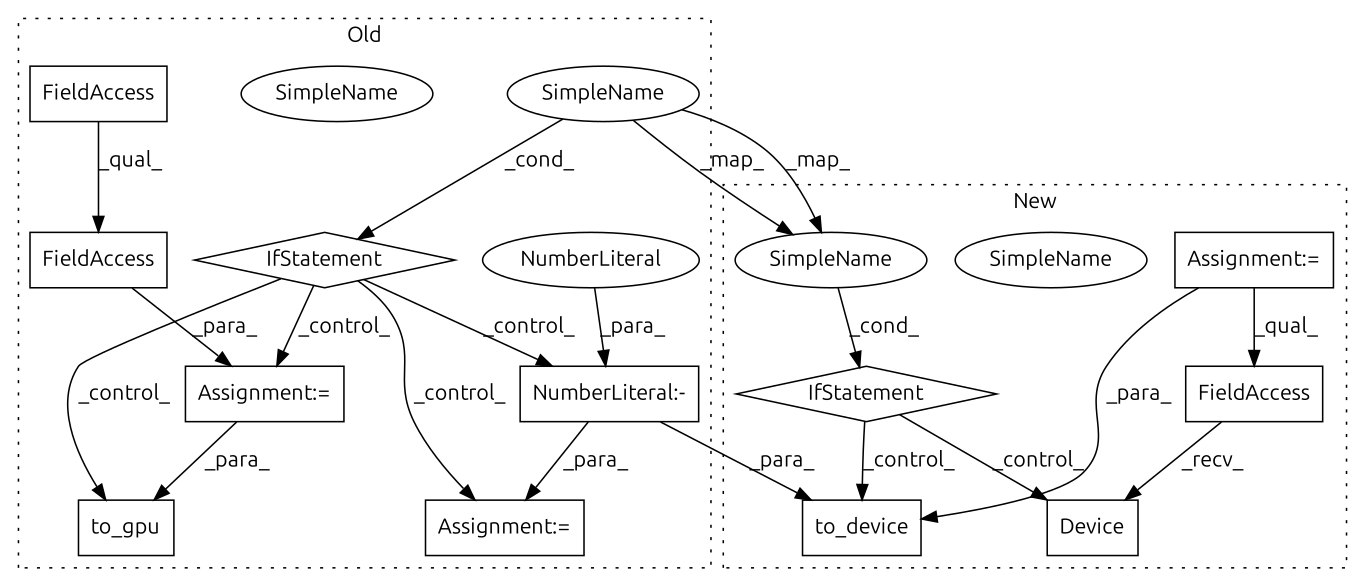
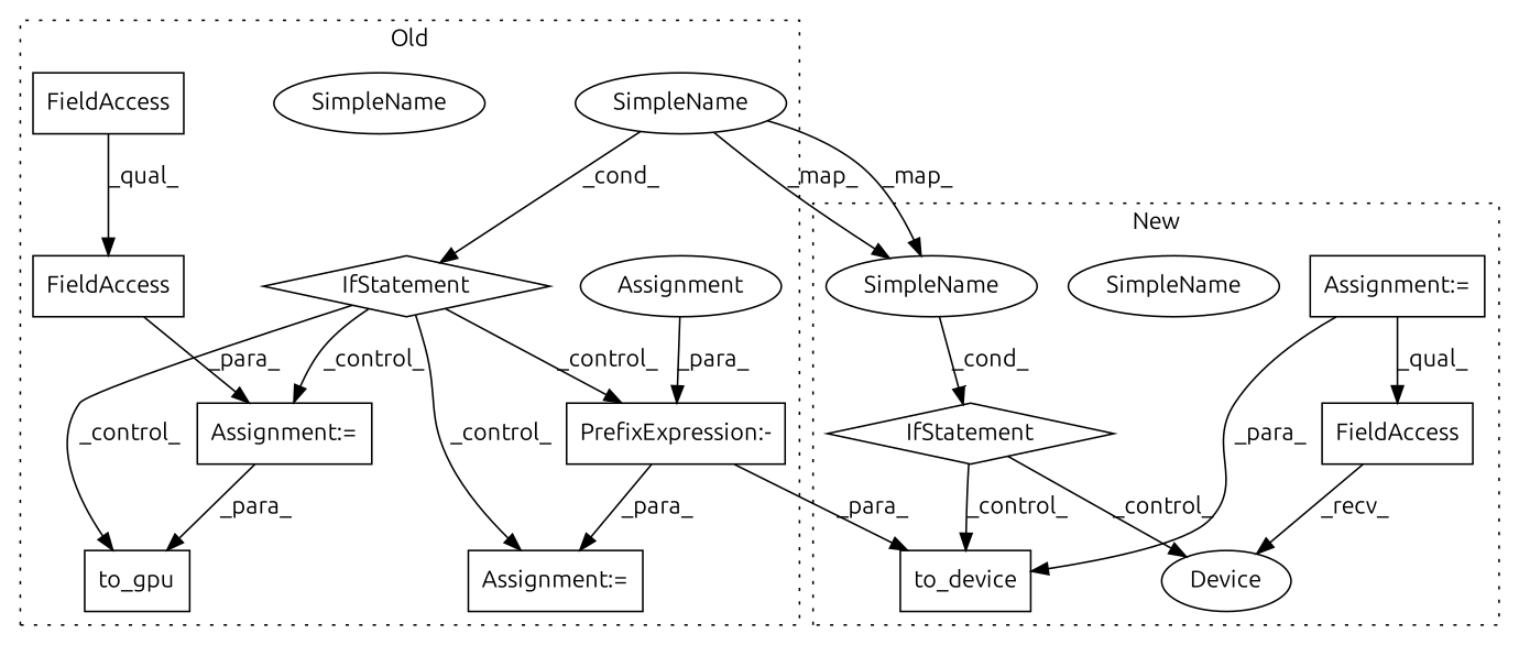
  digraph {
    fontname=Ubuntu
    node [a=42 fontname=Ubuntu l=1 s=1488 shape=box]
    edge [fontname=Ubuntu]
    n1 [a=25 l="4,2" label=IfStatement s="1461,1468" shape=diamond]
    n2 [a=7 label="Assignment:=" s=1487]
    n3 [a=32 l="7,1" label=to_gpu s="1535,1551"]
    n4 [a=22 l=28 label=FieldAccess]
    n5 [a=22 l=17 label=FieldAccess]
    n6 [l=3 label=SimpleName s=1465 shape=ellipse]
-   n7 [a=38 label="NumberLiteral:-" s=1584]
-   n8 [a=34 label=NumberLiteral s=1585 shape=ellipse]
+   n7 [a=38 label="PrefixExpression:-" s=1584]
+   n8 [a=34 label=Assignment s=1585 shape=ellipse]
    n9 [a=7 label="Assignment:=" s=1583]
    n10 [l=3 label=SimpleName s=1465 shape=ellipse]
-   n11 [a=32 l=8 label=Device s=1517]
+   n11 [a=32 l=8 label=Device s=1517 shape=ellipse]
    n12 [a=25 l="4,2" label=IfStatement s="1469,1476" shape=diamond]
    n13 [a=22 l=9 label=FieldAccess s=1507]
    n14 [a=7 l=4 label="Assignment:=" s=1100]
    n15 [a=32 l="10,1" label=to_device s="1497,1525"]
    n16 [l=3 label=SimpleName s=1473 shape=ellipse]
    n17 [l=3 label=SimpleName s=1473 shape=ellipse]
    subgraph cluster_1 {
      label=Old
      style=dotted
      n1
      n2
      n3
      n4
      n5
      n6
      n7
      n8
      n9
      n10
    }
    subgraph cluster_2 {
      label=New
      style=dotted
      n11
      n12
      n13
      n14
      n15
      n16
      n17
    }
    n1 -> n2 [label=_control_]
    n1 -> n3 [label=_control_]
    n1 -> n7 [label=_control_]
    n1 -> n9 [label=_control_]
    n2 -> n3 [label=_para_]
    n4 -> n2 [label=_para_]
    n5 -> n4 [label=_qual_]
    n7 -> n9 [label=_para_]
    n7 -> n15 [label=_para_]
    n8 -> n7 [label=_para_]
    n10 -> n1 [label=_cond_]
    n10 -> n17 [label=_map_]
    n10 -> n17 [label=_map_]
    n12 -> n11 [label=_control_]
    n12 -> n15 [label=_control_]
    n13 -> n11 [label=_recv_]
    n14 -> n13 [label=_qual_]
    n14 -> n15 [label=_para_]
    n17 -> n12 [label=_cond_]
  }
